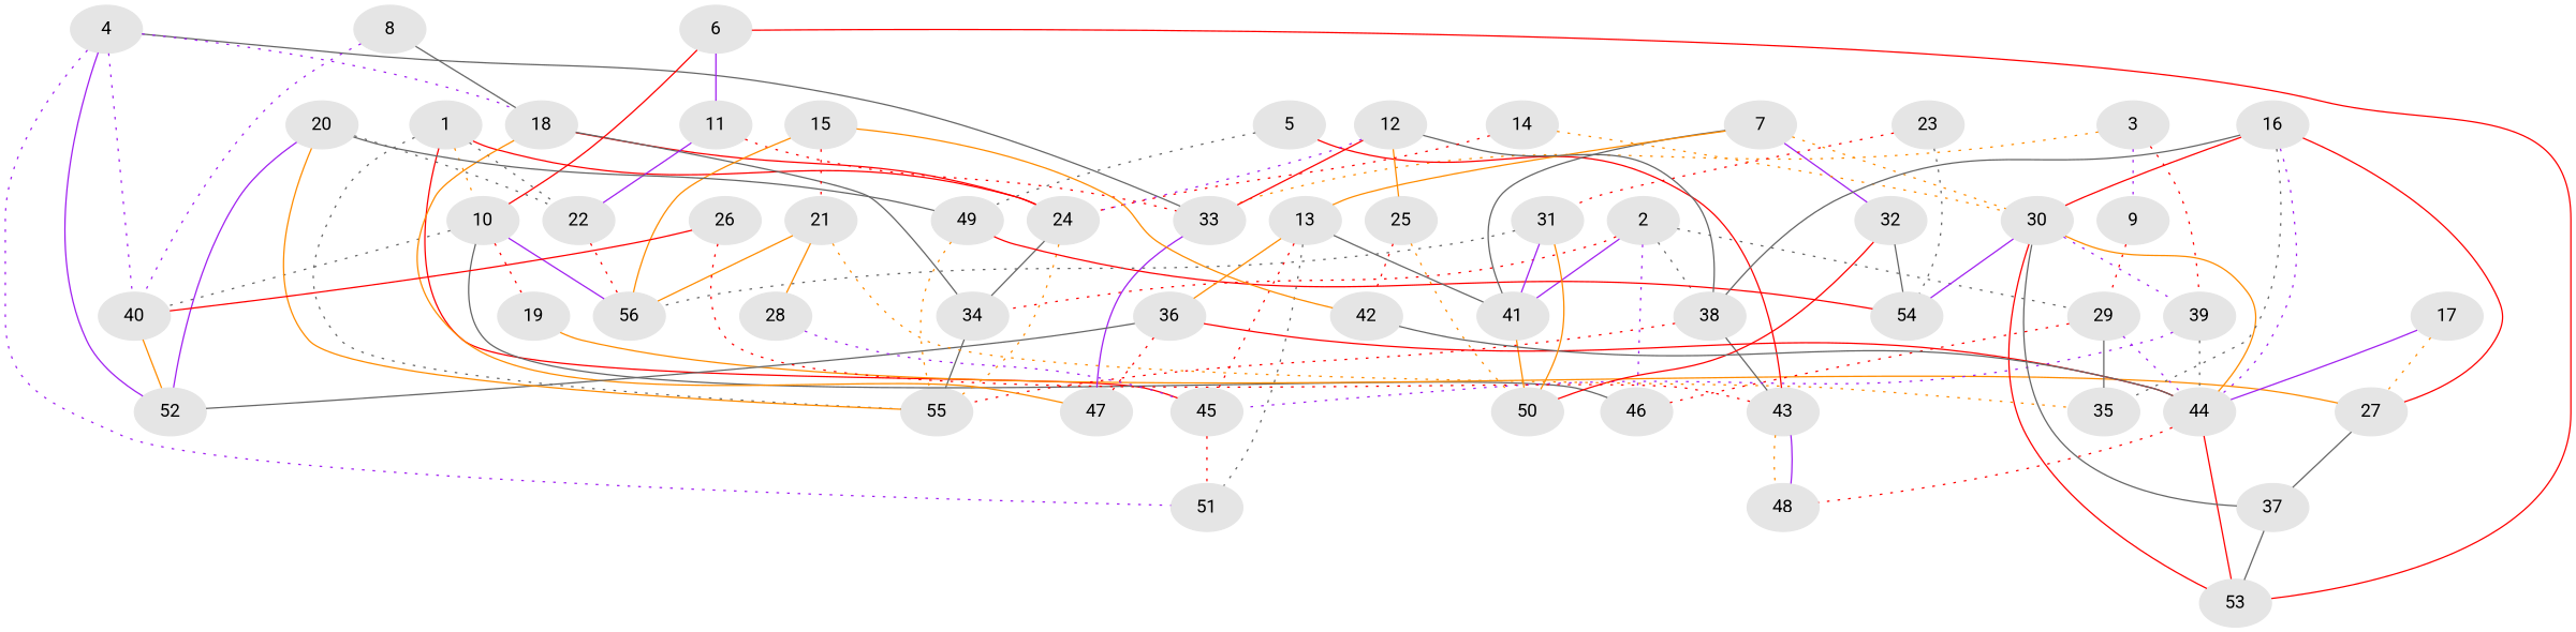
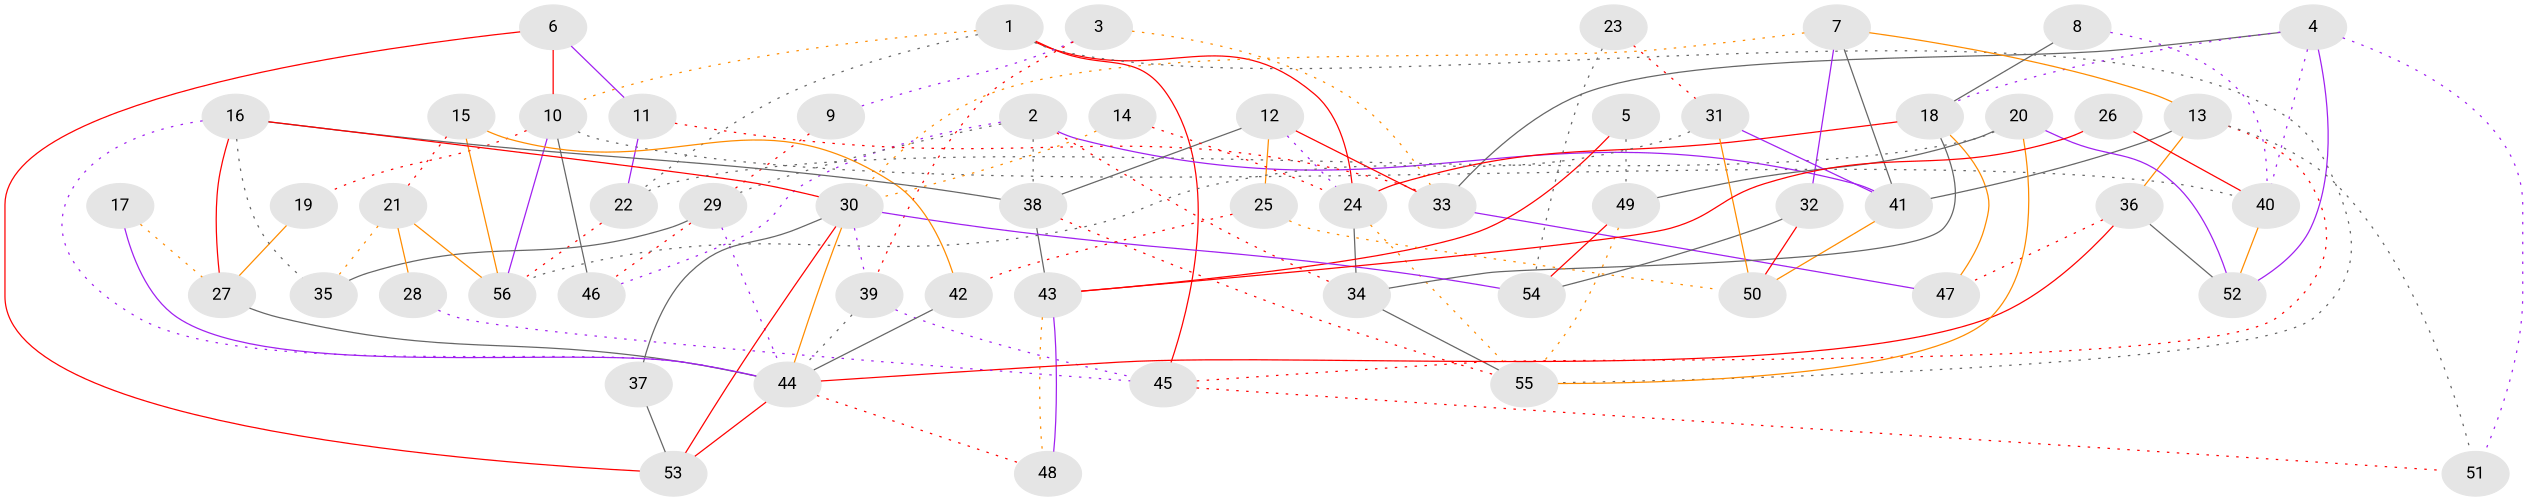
  graph {
    fontname=Roboto
    node [color=gray90 fontname=Roboto style=filled]
    edge [color=red fontname=Roboto style=solid]
    1
    10
    22
    24
    45
    55
    46
    40
    19
    56
    34
    51
    2
    29
    38
    41
    35
    44
    43
    50
    3
    9
    33
    39
    47
    4
    18
    52
    5
    49
    48
    54
    6
    11
    53
    7
    13
    30
    32
    36
    37
    8
    27
    12
    25
    42
    14
    15
    21
    28
    16
    17
    20
    23
    31
    26
    1 -- 10 [color=darkorange style=dotted]
    1 -- 22 [color=gray40 style=dotted]
    1 -- 24
    1 -- 45
    1 -- 55 [color=gray40 style=dotted]
    10 -- 46 [color=gray40]
    10 -- 40 [color=gray40 style=dotted]
    10 -- 19 [style=dotted]
    10 -- 56 [color=purple]
    22 -- 56 [style=dotted]
    24 -- 55 [color=darkorange style=dotted]
    24 -- 34 [color=gray40]
    45 -- 51 [style=dotted]
    40 -- 52 [color=darkorange]
    19 -- 27 [color=darkorange]
    34 -- 55 [color=gray40]
    2 -- 46 [color=purple style=dotted]
    2 -- 34 [style=dotted]
    2 -- 29 [color=gray40 style=dotted]
    2 -- 38 [color=gray40 style=dotted]
    2 -- 41 [color=purple]
    29 -- 46 [style=dotted]
    29 -- 35 [color=gray40]
    29 -- 44 [color=purple style=dotted]
    38 -- 55 [style=dotted]
    38 -- 43 [color=gray40]
    41 -- 50 [color=darkorange]
    44 -- 48 [style=dotted]
    44 -- 53
    43 -- 48 [color=darkorange style=dotted]
    43 -- 48 [color=purple]
    3 -- 9 [color=purple style=dotted]
    3 -- 33 [color=darkorange style=dotted]
    3 -- 39 [style=dotted]
    9 -- 29 [style=dotted]
    33 -- 47 [color=purple]
    39 -- 45 [color=purple style=dotted]
    39 -- 44 [color=gray40 style=dotted]
    4 -- 40 [color=purple style=dotted]
    4 -- 51 [color=purple style=dotted]
    4 -- 33 [color=gray40]
    4 -- 18 [color=purple style=dotted]
    4 -- 52 [color=purple]
    18 -- 24
    18 -- 34 [color=gray40]
    18 -- 47 [color=darkorange]
    5 -- 43
    5 -- 49 [color=gray40 style=dotted]
    49 -- 55 [color=darkorange style=dotted]
    49 -- 54
    6 -- 10
    6 -- 11 [color=purple]
    6 -- 53
    11 -- 22 [color=purple]
    11 -- 33 [style=dotted]
    7 -- 41 [color=gray40]
    7 -- 13 [color=darkorange]
    7 -- 30 [color=darkorange style=dotted]
    7 -- 32 [color=purple]
    13 -- 45 [style=dotted]
    13 -- 51 [color=gray40 style=dotted]
    13 -- 41 [color=gray40]
    13 -- 36 [color=darkorange]
    30 -- 44 [color=darkorange]
    30 -- 39 [color=purple style=dotted]
    30 -- 54 [color=purple]
    30 -- 53
    30 -- 37 [color=gray40]
    32 -- 50
    32 -- 54 [color=gray40]
    36 -- 44
    36 -- 47 [style=dotted]
    36 -- 52 [color=gray40]
    37 -- 53 [color=gray40]
    8 -- 40 [color=purple style=dotted]
    8 -- 18 [color=gray40]
-   27 -- 37 [color=gray40]
+   27 -- 44 [color=gray40]
    12 -- 24 [color=purple style=dotted]
    12 -- 38 [color=gray40]
    12 -- 33
    12 -- 25 [color=darkorange]
    25 -- 50 [color=darkorange style=dotted]
    25 -- 42 [style=dotted]
    42 -- 44 [color=gray40]
    14 -- 24 [style=dotted]
    14 -- 30 [color=darkorange style=dotted]
    15 -- 56 [color=darkorange]
    15 -- 42 [color=darkorange]
    15 -- 21 [style=dotted]
    21 -- 56 [color=darkorange]
    21 -- 35 [color=darkorange style=dotted]
    21 -- 28 [color=darkorange]
    28 -- 45 [color=purple style=dotted]
    16 -- 38 [color=gray40]
    16 -- 35 [color=gray40 style=dotted]
    16 -- 44 [color=purple style=dotted]
    16 -- 30
    16 -- 27
    17 -- 44 [color=purple]
    17 -- 27 [color=darkorange style=dotted]
    20 -- 22 [color=gray40 style=dotted]
    20 -- 55 [color=darkorange]
    20 -- 52 [color=purple]
    20 -- 49 [color=gray40]
    23 -- 54 [color=gray40 style=dotted]
    23 -- 31 [style=dotted]
    31 -- 56 [color=gray40 style=dotted]
    31 -- 41 [color=purple]
    31 -- 50 [color=darkorange]
    26 -- 40
-   26 -- 43 [style=dotted]
+   26 -- 43
  }
